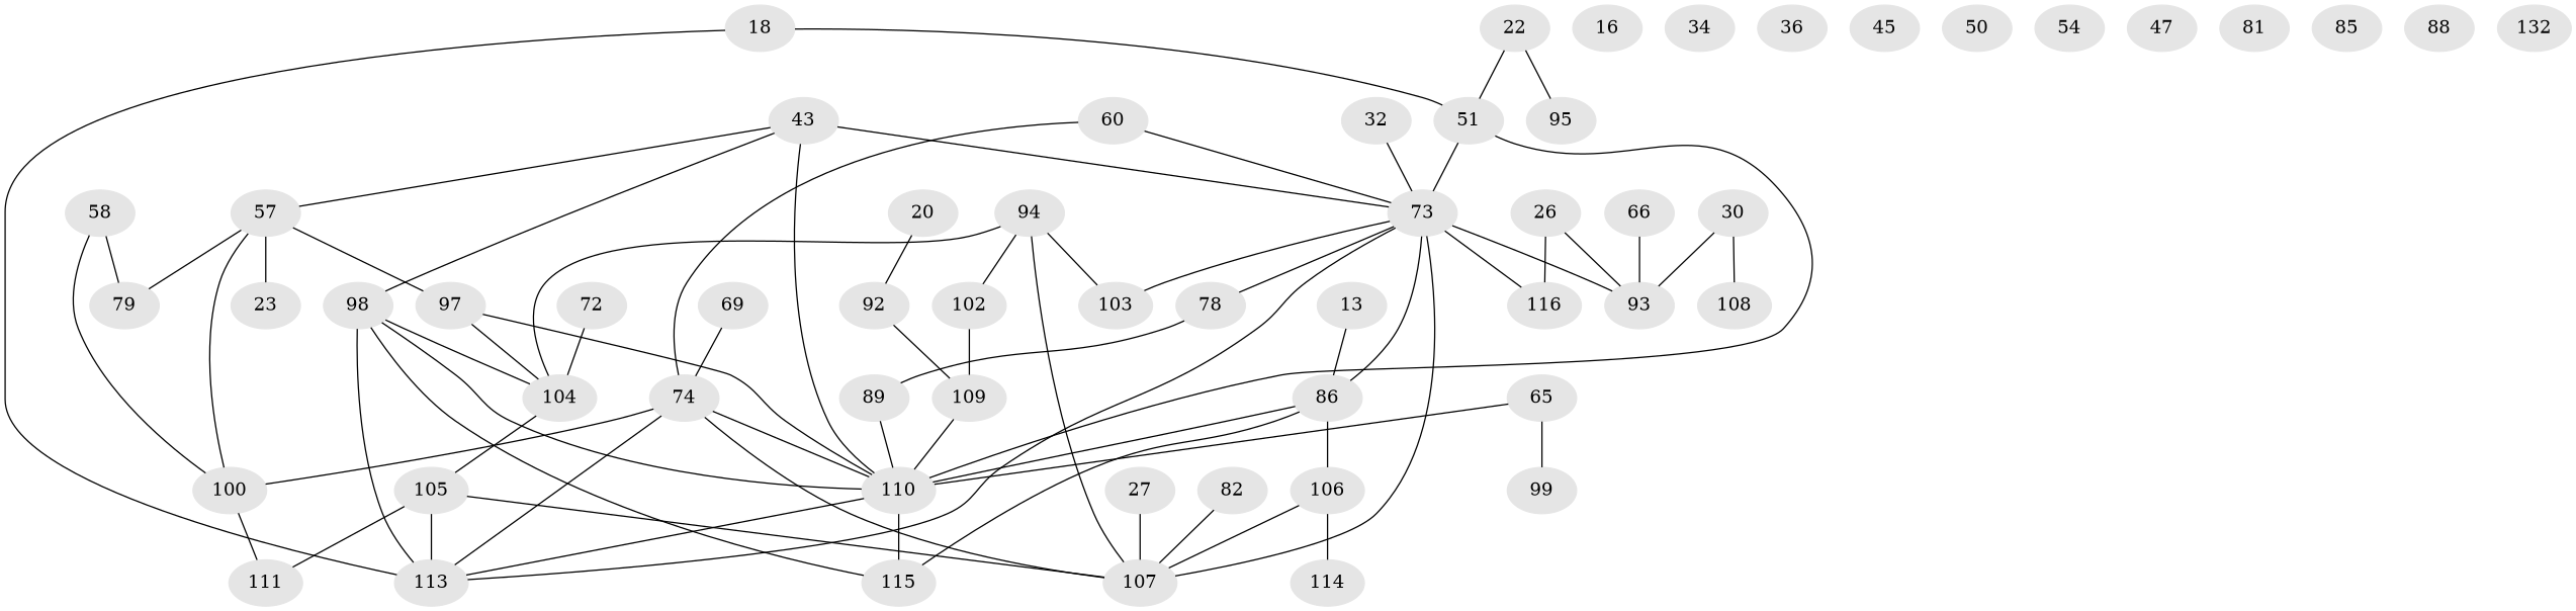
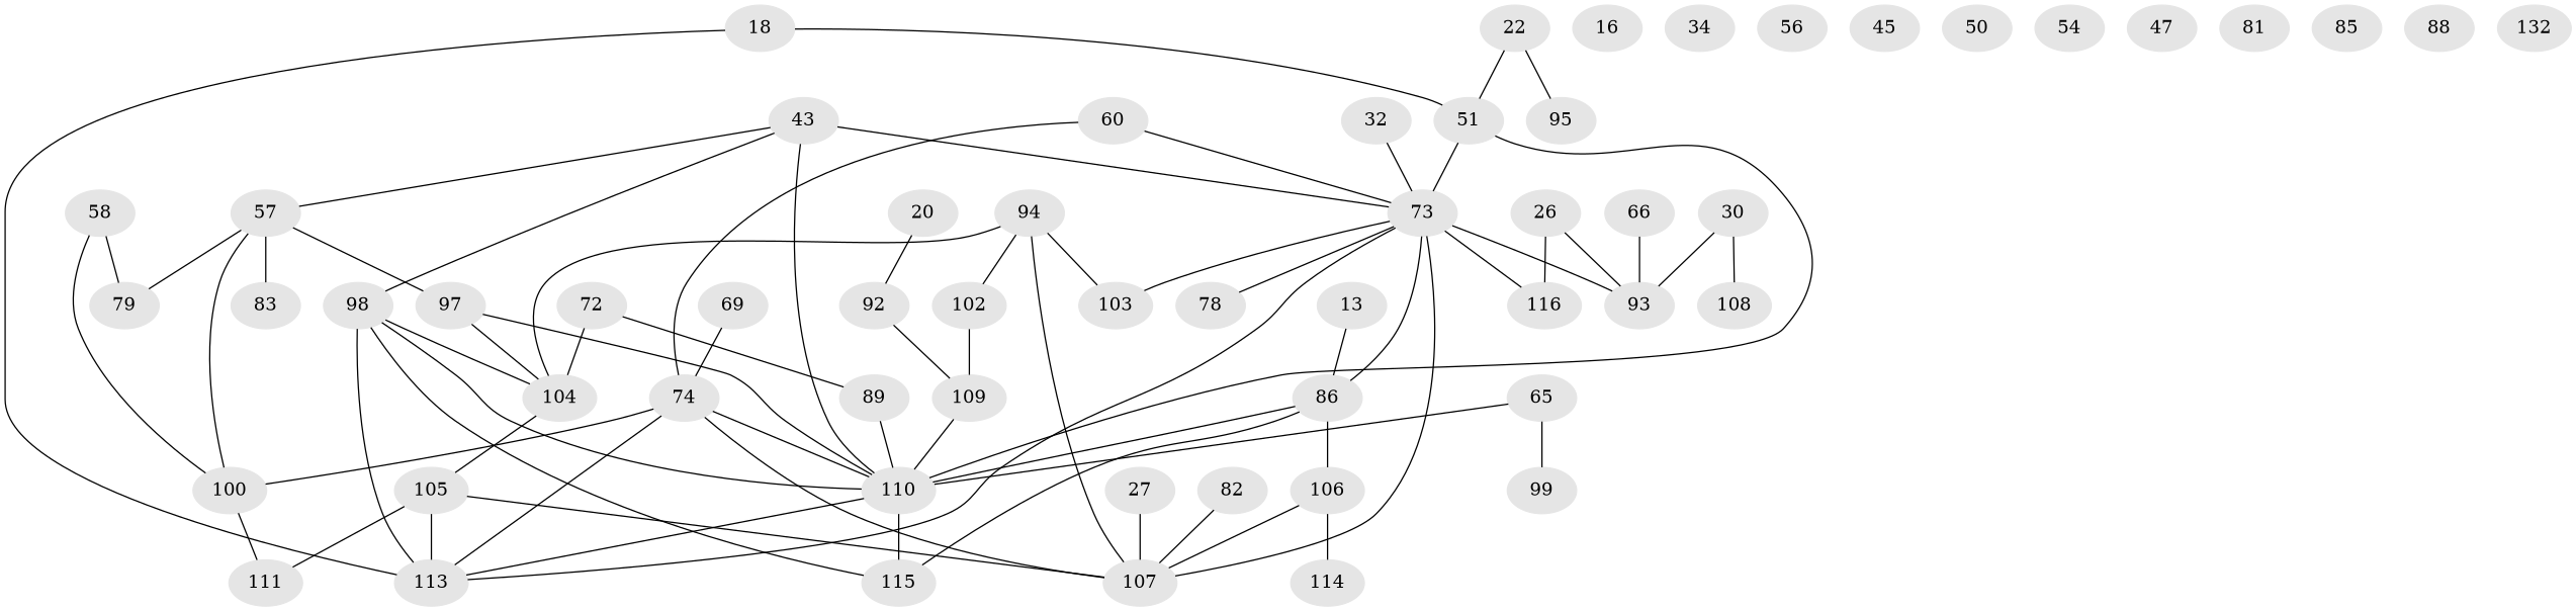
  graph {
    node [color=gray90 style=filled]
    86 [super="+80"]
    110 [super="+76+96"]
    106 [super="+15+84"]
    115 [super="+90"]
    13
    16
    18
    51
    113 [super="+31"]
    73 [super="+12+49"]
    20
    92
    109 [super="+39+63"]
    22
    95
    93 [super="+91"]
    26
    116
    107 [super="+28+101+75"]
    27
    30
    108
    78
    103
    32
    34
-   36
+   36 [label=56]
    57 [super="+40"]
    79
-   83 [label=23]
+   83
    97 [super="+2+10+33"]
    100
    43
    98 [super="+23+56"]
    104 [super="+17+64+48"]
    45
    50
    54
    111
    58 [super="+14"]
    60
    74 [super="+67+37"]
    65
    99
    66
    69 [super="+59"]
    72
    89
    105
    n50 [label=47]
    81
    82
    85
    114
    88
    94
    102
    n58 [label=132]
    86 -- 110 [weight=5]
    86 -- 106
    86 -- 115
    110 -- 115
    110 -- 113
    106 -- 107
    106 -- 114
    13 -- 86
    18 -- 51
    18 -- 113
    51 -- 110
    51 -- 73
    73 -- 86 [weight=2]
    73 -- 113
    73 -- 93 [weight=2]
    73 -- 116
    73 -- 107 [weight=2]
    73 -- 78
    73 -- 103
    20 -- 92
    92 -- 109
    109 -- 110 [weight=2]
    22 -- 51
    22 -- 95
    26 -- 93
    26 -- 116
    27 -- 107
    30 -- 93
    30 -- 108
    32 -- 73
    57 -- 79
    57 -- 83
    57 -- 97
    57 -- 100
    97 -- 110
    97 -- 104
    100 -- 111
    43 -- 110 [weight=2]
    43 -- 73
    43 -- 57
    43 -- 98
    98 -- 110
    98 -- 115
    98 -- 113 [weight=2]
    98 -- 104
    104 -- 105
    58 -- 79
    58 -- 100
    60 -- 73
    60 -- 74
    74 -- 110
    74 -- 113
    74 -- 107 [weight=2]
    74 -- 100
    65 -- 110
    65 -- 99
    66 -- 93
    69 -- 74 [weight=3]
    72 -- 104
-   78 -- 89
+   72 -- 89
    89 -- 110
    105 -- 113
    105 -- 107
    105 -- 111
    82 -- 107
    94 -- 107
    94 -- 103
    94 -- 104
    94 -- 102
    102 -- 109
  }
